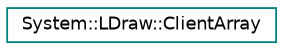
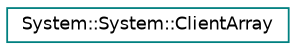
  digraph {
    rankdir=LR
-   n1 [color=teal fillcolor=white fontname=Helvetica fontsize=10 height=0.2 label="System::LDraw::ClientArray" shape=record style=filled width=0.4]
+   n1 [color=teal fillcolor=white fontname=Helvetica fontsize=10 height=0.2 label="System::System::ClientArray" shape=record style=filled width=0.4]
  }
